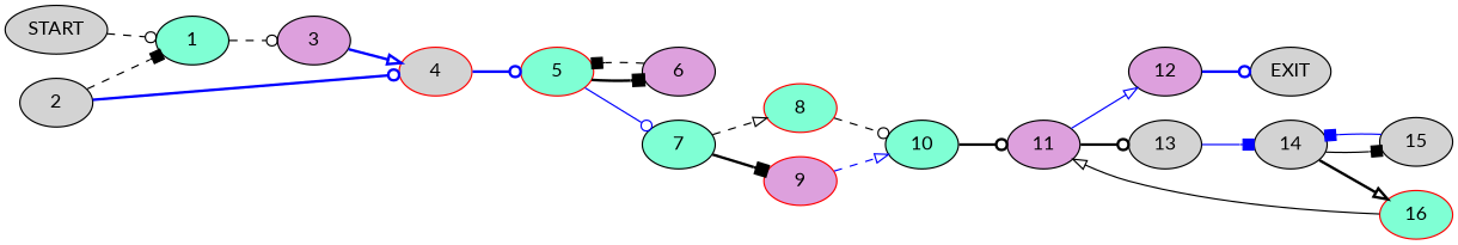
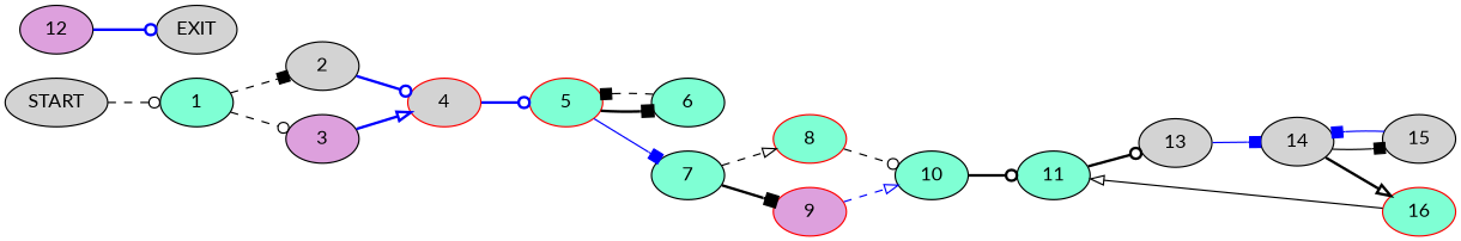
  digraph {
    fontname=Lato
    rankdir=LR
    node [color=black fillcolor=lightgrey fontname=Lato style=filled]
    edge [arrowhead=odot color=black fontname=Lato style=bold]
    n1 [label=START]
    1 [fillcolor=aquamarine]
    2
    3 [fillcolor=plum]
    n5 [label=EXIT]
    4 [color=red]
    5 [color=red fillcolor=aquamarine]
-   6 [fillcolor=plum]
+   6 [fillcolor=aquamarine]
    7 [fillcolor=aquamarine]
    8 [color=red fillcolor=aquamarine]
    9 [color=red fillcolor=plum]
    10 [fillcolor=aquamarine]
-   11 [fillcolor=plum]
+   11 [fillcolor=aquamarine]
    12 [fillcolor=plum]
    13
    14
    15
    16 [color=red fillcolor=aquamarine]
    n1 -> 1 [style=dashed]
-   2 -> 1 [arrowhead=box style=dashed]
+   1 -> 2 [arrowhead=box style=dashed]
    1 -> 3 [style=dashed]
    2 -> 4 [color=blue]
    3 -> 4 [arrowhead=onormal color=blue]
    4 -> 5 [color=blue]
    5 -> 6 [arrowhead=box]
-   5 -> 7 [color=blue style=solid]
+   5 -> 7 [arrowhead=box color=blue style=solid]
    6 -> 5 [arrowhead=box style=dashed]
    7 -> 8 [arrowhead=onormal style=dashed]
    7 -> 9 [arrowhead=box]
    8 -> 10 [style=dashed]
    9 -> 10 [arrowhead=onormal color=blue style=dashed]
    10 -> 11
-   11 -> 12 [arrowhead=onormal color=blue style=solid]
    11 -> 13
    12 -> n5 [color=blue]
    13 -> 14 [arrowhead=box color=blue style=solid]
    14 -> 15 [arrowhead=box style=solid]
    14 -> 16 [arrowhead=onormal]
    15 -> 14 [arrowhead=box color=blue style=solid]
    16 -> 11 [arrowhead=onormal style=solid]
  }
